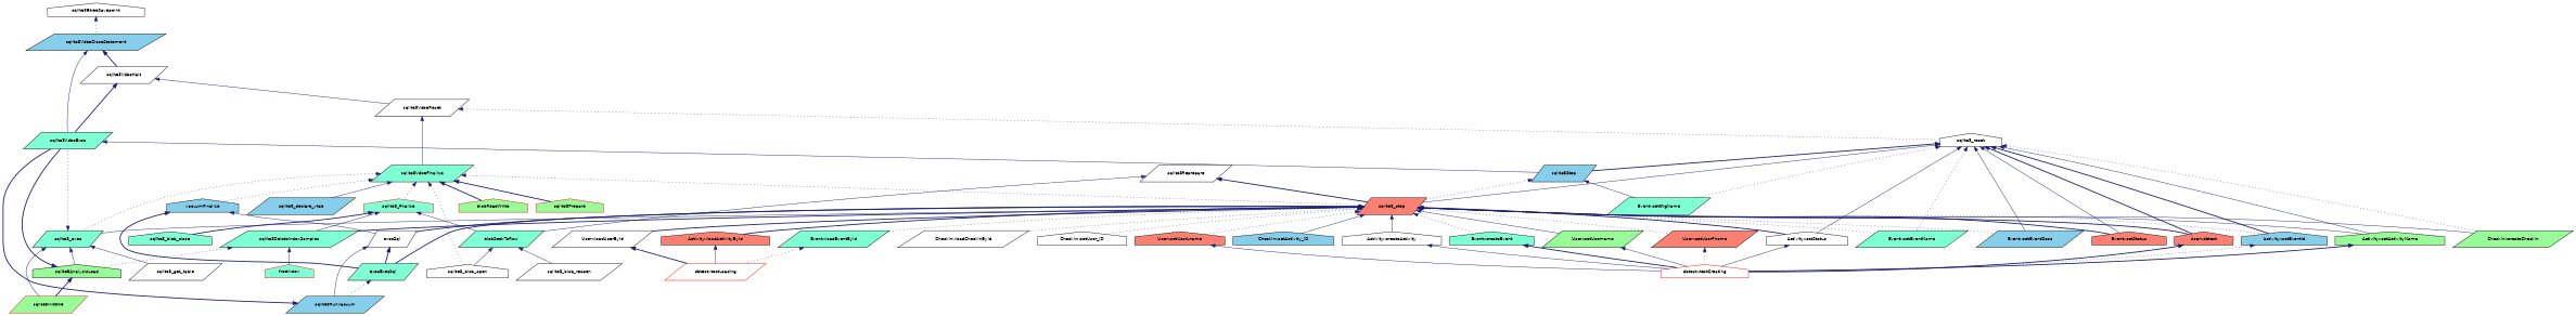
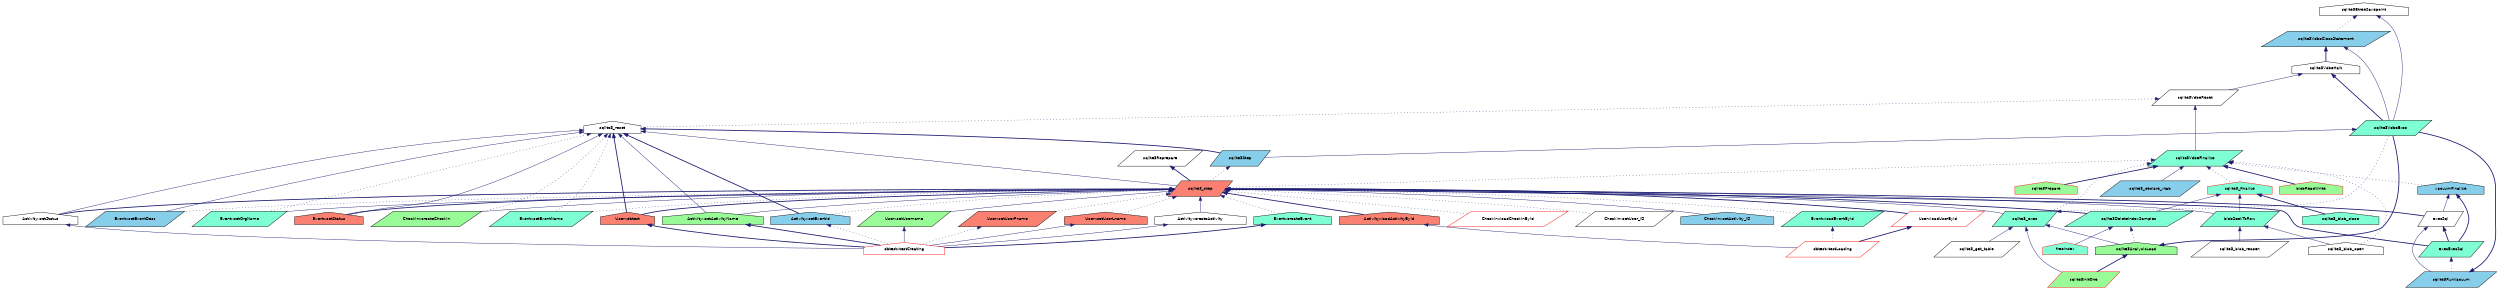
  digraph {
    fontname="DejaVu Sans"
    rankdir=TB
    node [color=black fillcolor=white fontname="DejaVu Sans" fontsize=10 shape=parallelogram style=filled]
    edge [color=midnightblue dir=back fontname="DejaVu Sans" fontsize=10 labelfontname=FreeSans labelfontsize=10 style=solid]
    n1 [fontcolor=black height=0.2 label=sqlite3BtreeSavepoint shape=house width=0.4]
    n2 [fillcolor=skyblue height=0.2 label=sqlite3VdbeCloseStatement width=0.4]
    n3 [fillcolor=aquamarine height=0.2 label=sqlite3VdbeExec width=0.4]
-   n4 [height=0.2 label=sqlite3VdbeHalt width=0.4]
+   n4 [height=0.2 label=sqlite3VdbeHalt shape=house width=0.4]
    n5 [fillcolor=skyblue height=0.2 label=sqlite3Step width=0.4]
    n6 [height=0.2 label=sqlite3VdbeReset width=0.4]
    n7 [fillcolor=aquamarine height=0.2 label=sqlite3VdbeFinalize width=0.4]
    n8 [height=0.2 label=sqlite3_reset shape=house width=0.4]
    n9 [color=red fillcolor=aquamarine height=0.2 label=sqlite3_finalize shape=house width=0.4]
    n10 [height=0.2 label=sqlite3_blob_open shape=house width=0.4]
    n11 [fillcolor=aquamarine height=0.2 label=sqlite3_exec width=0.4]
    n12 [color=red fillcolor=palegreen height=0.2 label=blobReadWrite shape=house width=0.4]
    n13 [color=red fillcolor=palegreen height=0.2 label=sqlite3Prepare shape=house width=0.4]
    n14 [fillcolor=skyblue height=0.2 label=vacuumFinalize shape=house width=0.4]
    n15 [fillcolor=skyblue height=0.2 label=sqlite3_declare_vtab width=0.4]
    n16 [fillcolor=salmon height=0.2 label=sqlite3_step width=0.4]
    n17 [fillcolor=skyblue height=0.2 label="Activity::setEventId" shape=house width=0.4]
    n18 [fillcolor=palegreen height=0.2 label="Activity::setActivityName" shape=house width=0.4]
    n19 [height=0.2 label="Activity::setStatus" shape=house width=0.4]
    n20 [fillcolor=palegreen height=0.2 label="Checkin::createCheckin" width=0.4]
    n21 [fillcolor=aquamarine height=0.2 label="Event::setEventName" width=0.4]
    n22 [fillcolor=skyblue height=0.2 label="Event::setEventDesc" width=0.4]
    n23 [fillcolor=aquamarine height=0.2 label="Event::setOrgName" width=0.4]
    n24 [fillcolor=salmon height=0.2 label="Event::setStatus" shape=house width=0.4]
    n25 [fillcolor=salmon height=0.2 label="User::dbtest" shape=house width=0.4]
    n26 [fillcolor=aquamarine height=0.2 label=blobSeekToRow width=0.4]
    n27 [fillcolor=aquamarine height=0.2 label=sqlite3_blob_close shape=house width=0.4]
    n28 [fillcolor=aquamarine height=0.2 label=sqlite3DeleteIndexSamples width=0.4]
    n29 [fillcolor=palegreen height=0.2 label=sqlite3AnalysisLoad shape=house width=0.4]
    n30 [color=red fillcolor=palegreen height=0.2 label=sqlite3InitOne width=0.4]
    n31 [height=0.2 label=sqlite3_get_table width=0.4]
    n32 [height=0.2 label=sqlite3Reprepare width=0.4]
    n33 [height=0.2 label=execSql width=0.4]
    n34 [fillcolor=aquamarine height=0.2 label=execExecSql width=0.4]
    n35 [height=0.2 label=sqlite3_blob_reopen width=0.4]
    n36 [color=red fillcolor=aquamarine height=0.2 label=freeIndex shape=house width=0.4]
    n37 [height=0.2 label="Activity::createActivity" shape=house width=0.4]
    n38 [fillcolor=salmon height=0.2 label="Activity::loadActivityById" shape=house width=0.4]
-   n39 [height=0.2 label="Checkin::loadCheckinById" width=0.4]
-   n40 [height=0.2 label="Checkin::setUser_ID" shape=house width=0.4]
+   n39 [color=red height=0.2 label="Checkin::loadCheckinById" width=0.4]
+   n40 [height=0.2 label="Checkin::setUser_ID" width=0.4]
    n41 [fillcolor=skyblue height=0.2 label="Checkin::setActivity_ID" shape=house width=0.4]
    n42 [fillcolor=aquamarine height=0.2 label="Event::createEvent" shape=house width=0.4]
    n43 [fillcolor=aquamarine height=0.2 label="Event::loadEventById" width=0.4]
-   n44 [height=0.2 label="User::loadUserById" width=0.4]
+   n44 [color=red height=0.2 label="User::loadUserById" width=0.4]
    n45 [fillcolor=palegreen height=0.2 label="User::setUsername" width=0.4]
    n46 [fillcolor=salmon height=0.2 label="User::setUserFname" width=0.4]
    n47 [fillcolor=salmon height=0.2 label="User::setUserLname" shape=house width=0.4]
    n48 [color=red height=0.2 label="dbtest::testCreating" shape=house width=0.4]
    n49 [color=red height=0.2 label="dbtest::testLoading" width=0.4]
    n50 [fillcolor=skyblue height=0.2 label=sqlite3RunVacuum width=0.4]
    n1 -> n2 [style=dotted]
+   n1 -> n3
    n2 -> n3
    n2 -> n4 [style=bold]
    n3 -> n5
    n4 -> n3 [style=bold]
    n4 -> n6
    n5 -> n16 [style=dotted]
    n6 -> n7
    n6 -> n8 [style=dotted]
    n7 -> n9 [style=dotted]
    n7 -> n10 [style=dotted]
    n7 -> n11 [style=dotted]
    n7 -> n12 [style=bold]
    n7 -> n13 [style=bold]
    n7 -> n14 [style=dotted]
    n7 -> n15
    n7 -> n16 [style=dotted]
    n8 -> n5 [style=bold]
    n8 -> n16
    n8 -> n17 [style=bold]
    n8 -> n18
    n8 -> n19
    n8 -> n20 [style=dotted]
    n8 -> n21 [style=dotted]
    n8 -> n22
    n8 -> n23 [style=dotted]
    n8 -> n24
    n8 -> n25 [style=bold]
    n9 -> n26
    n9 -> n27 [style=bold]
    n9 -> n28
    n11 -> n3 [style=dotted]
    n11 -> n29
    n11 -> n30
    n11 -> n31
    n14 -> n33
    n14 -> n34 [style=bold]
    n16 -> n11
    n16 -> n17 [style=dotted]
    n16 -> n18
    n16 -> n19 [style=bold]
    n16 -> n20
    n16 -> n21 [style=dotted]
    n16 -> n22 [style=dotted]
-   n5 -> n23
+   n16 -> n23
    n16 -> n24 [style=bold]
    n16 -> n25 [style=bold]
-   n32 -> n26
+   n16 -> n26
    n16 -> n28 [style=bold]
    n16 -> n33 [style=bold]
    n16 -> n34 [style=bold]
    n16 -> n37
    n16 -> n38 [style=bold]
    n16 -> n39 [style=dotted]
    n16 -> n40 [style=dotted]
    n16 -> n41
    n16 -> n42 [style=dotted]
    n16 -> n43 [style=dotted]
    n16 -> n44 [style=bold]
    n16 -> n45
    n16 -> n46 [style=dotted]
    n16 -> n47 [style=dotted]
    n17 -> n48 [style=dotted]
    n18 -> n48 [style=bold]
    n19 -> n48
    n25 -> n48 [style=bold]
    n26 -> n10
    n26 -> n35
    n28 -> n29 [style=dotted]
    n28 -> n36
    n29 -> n3 [style=bold]
    n29 -> n30 [style=bold]
    n32 -> n16 [style=bold]
    n33 -> n34 [style=bold]
    n33 -> n50
    n34 -> n50 [style=dotted]
    n37 -> n48
    n38 -> n49
    n42 -> n48 [style=bold]
    n43 -> n49 [style=dotted]
    n44 -> n49 [style=bold]
    n45 -> n48
    n46 -> n48 [style=dotted]
    n47 -> n48
    n50 -> n3 [style=bold]
  }
